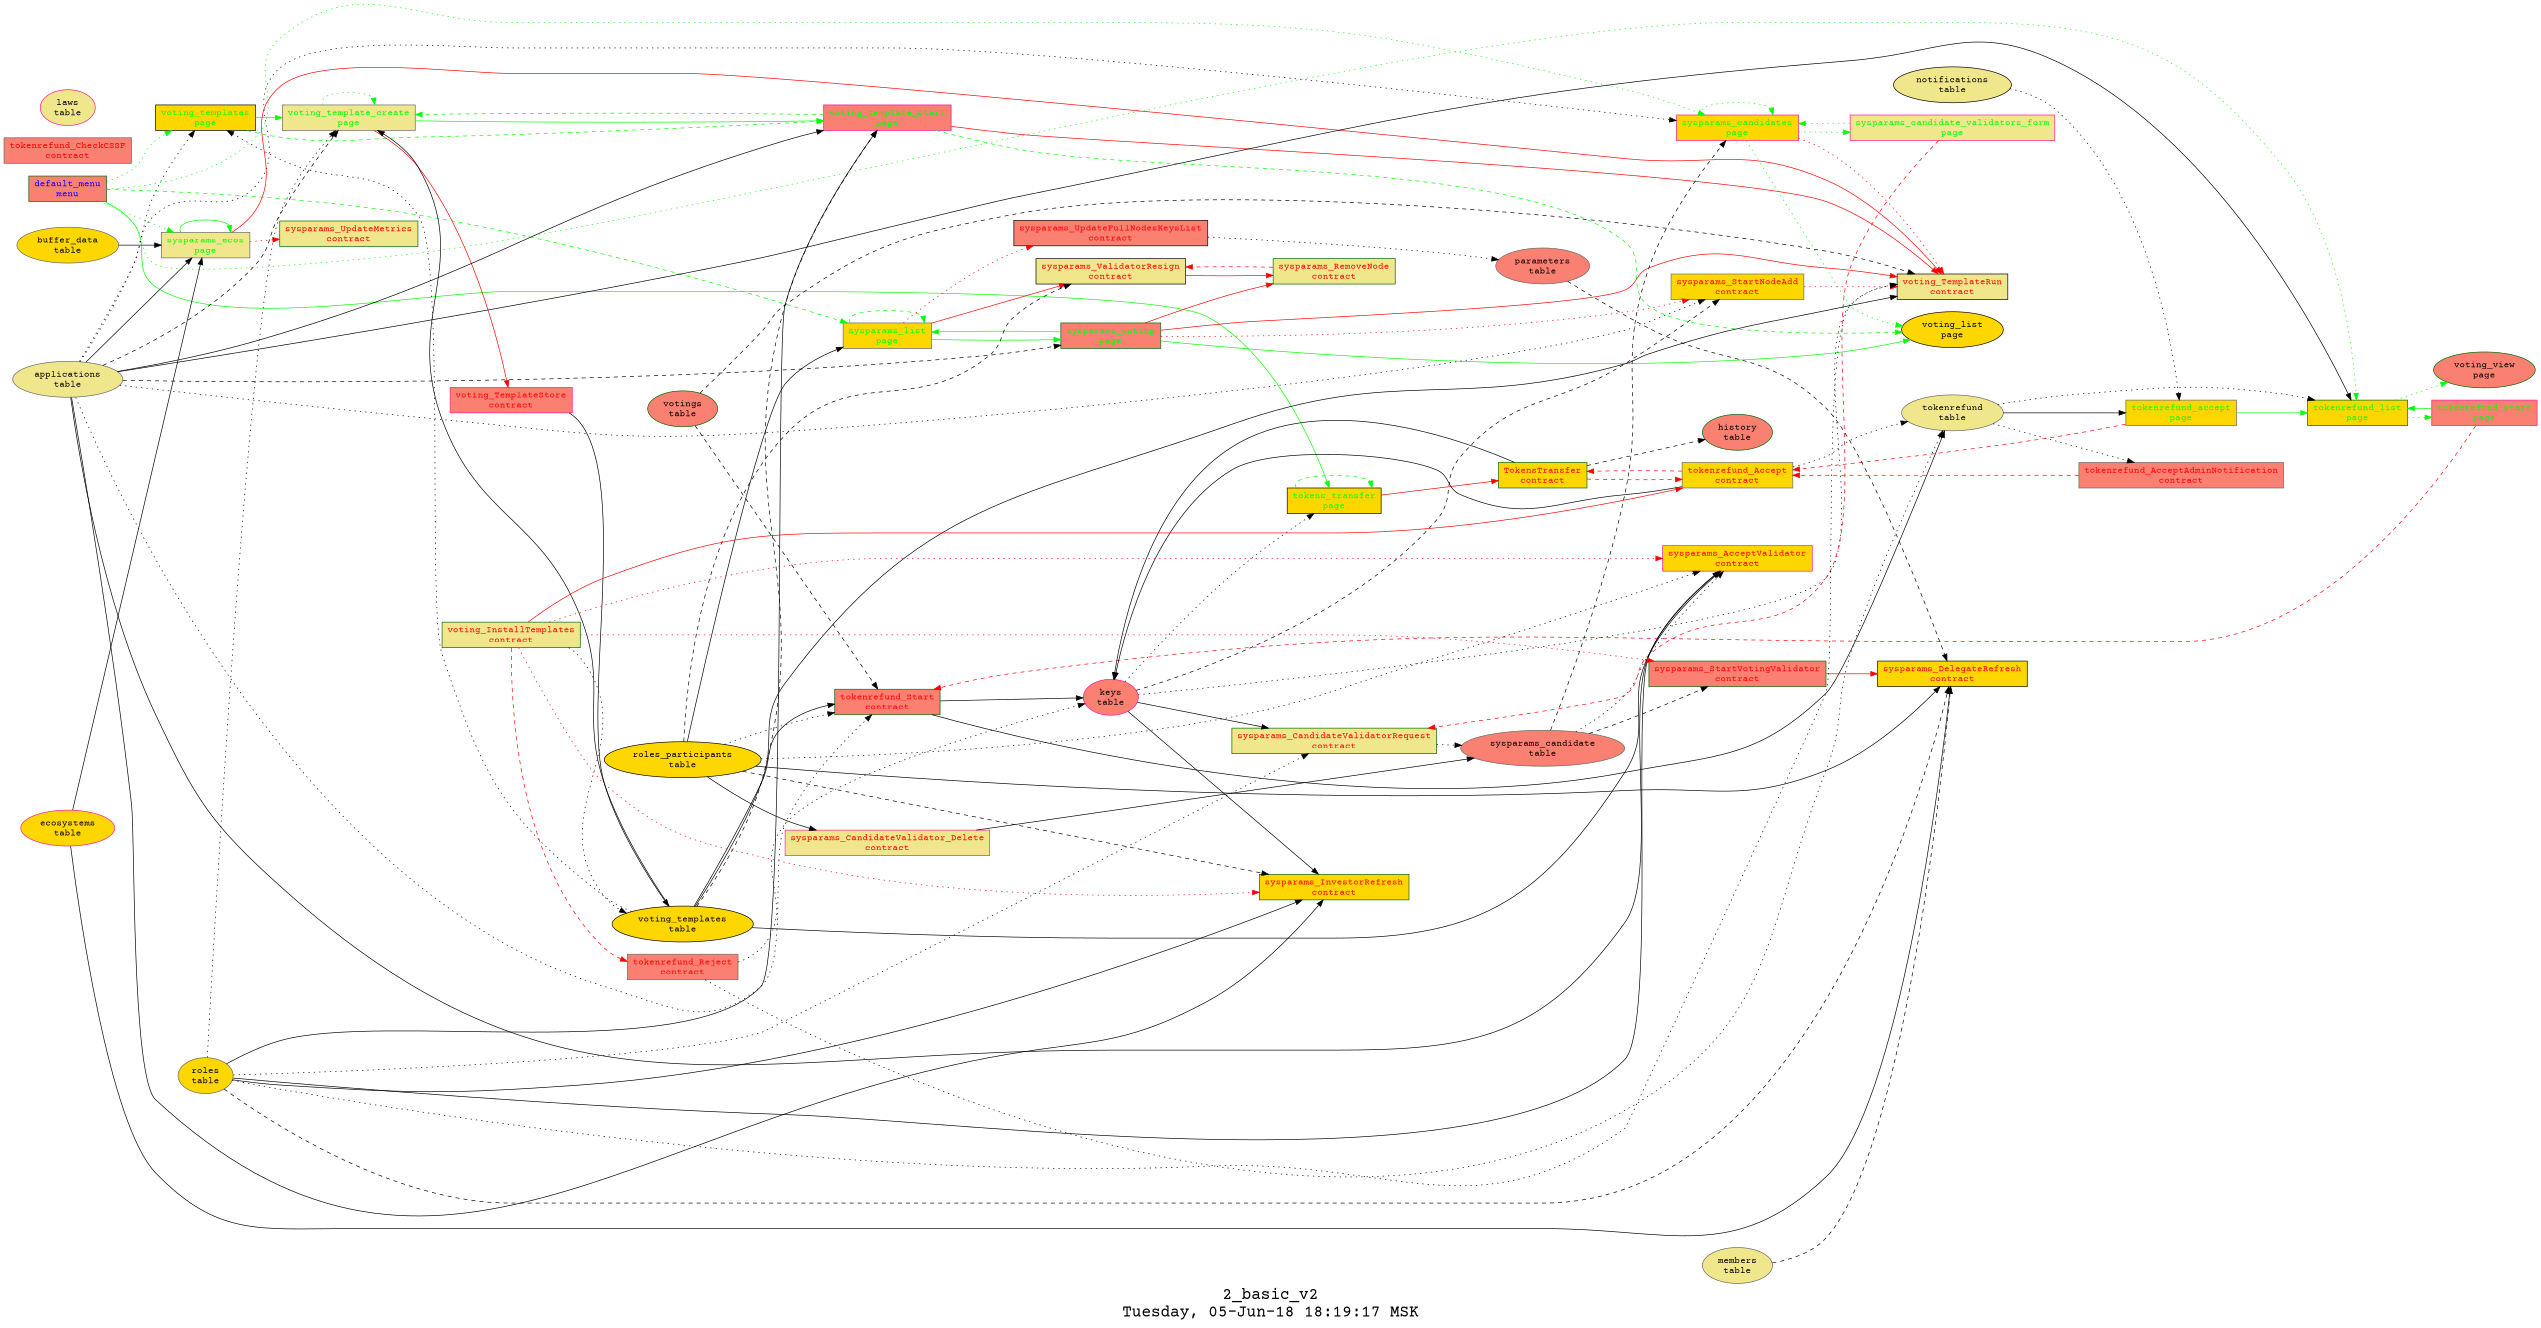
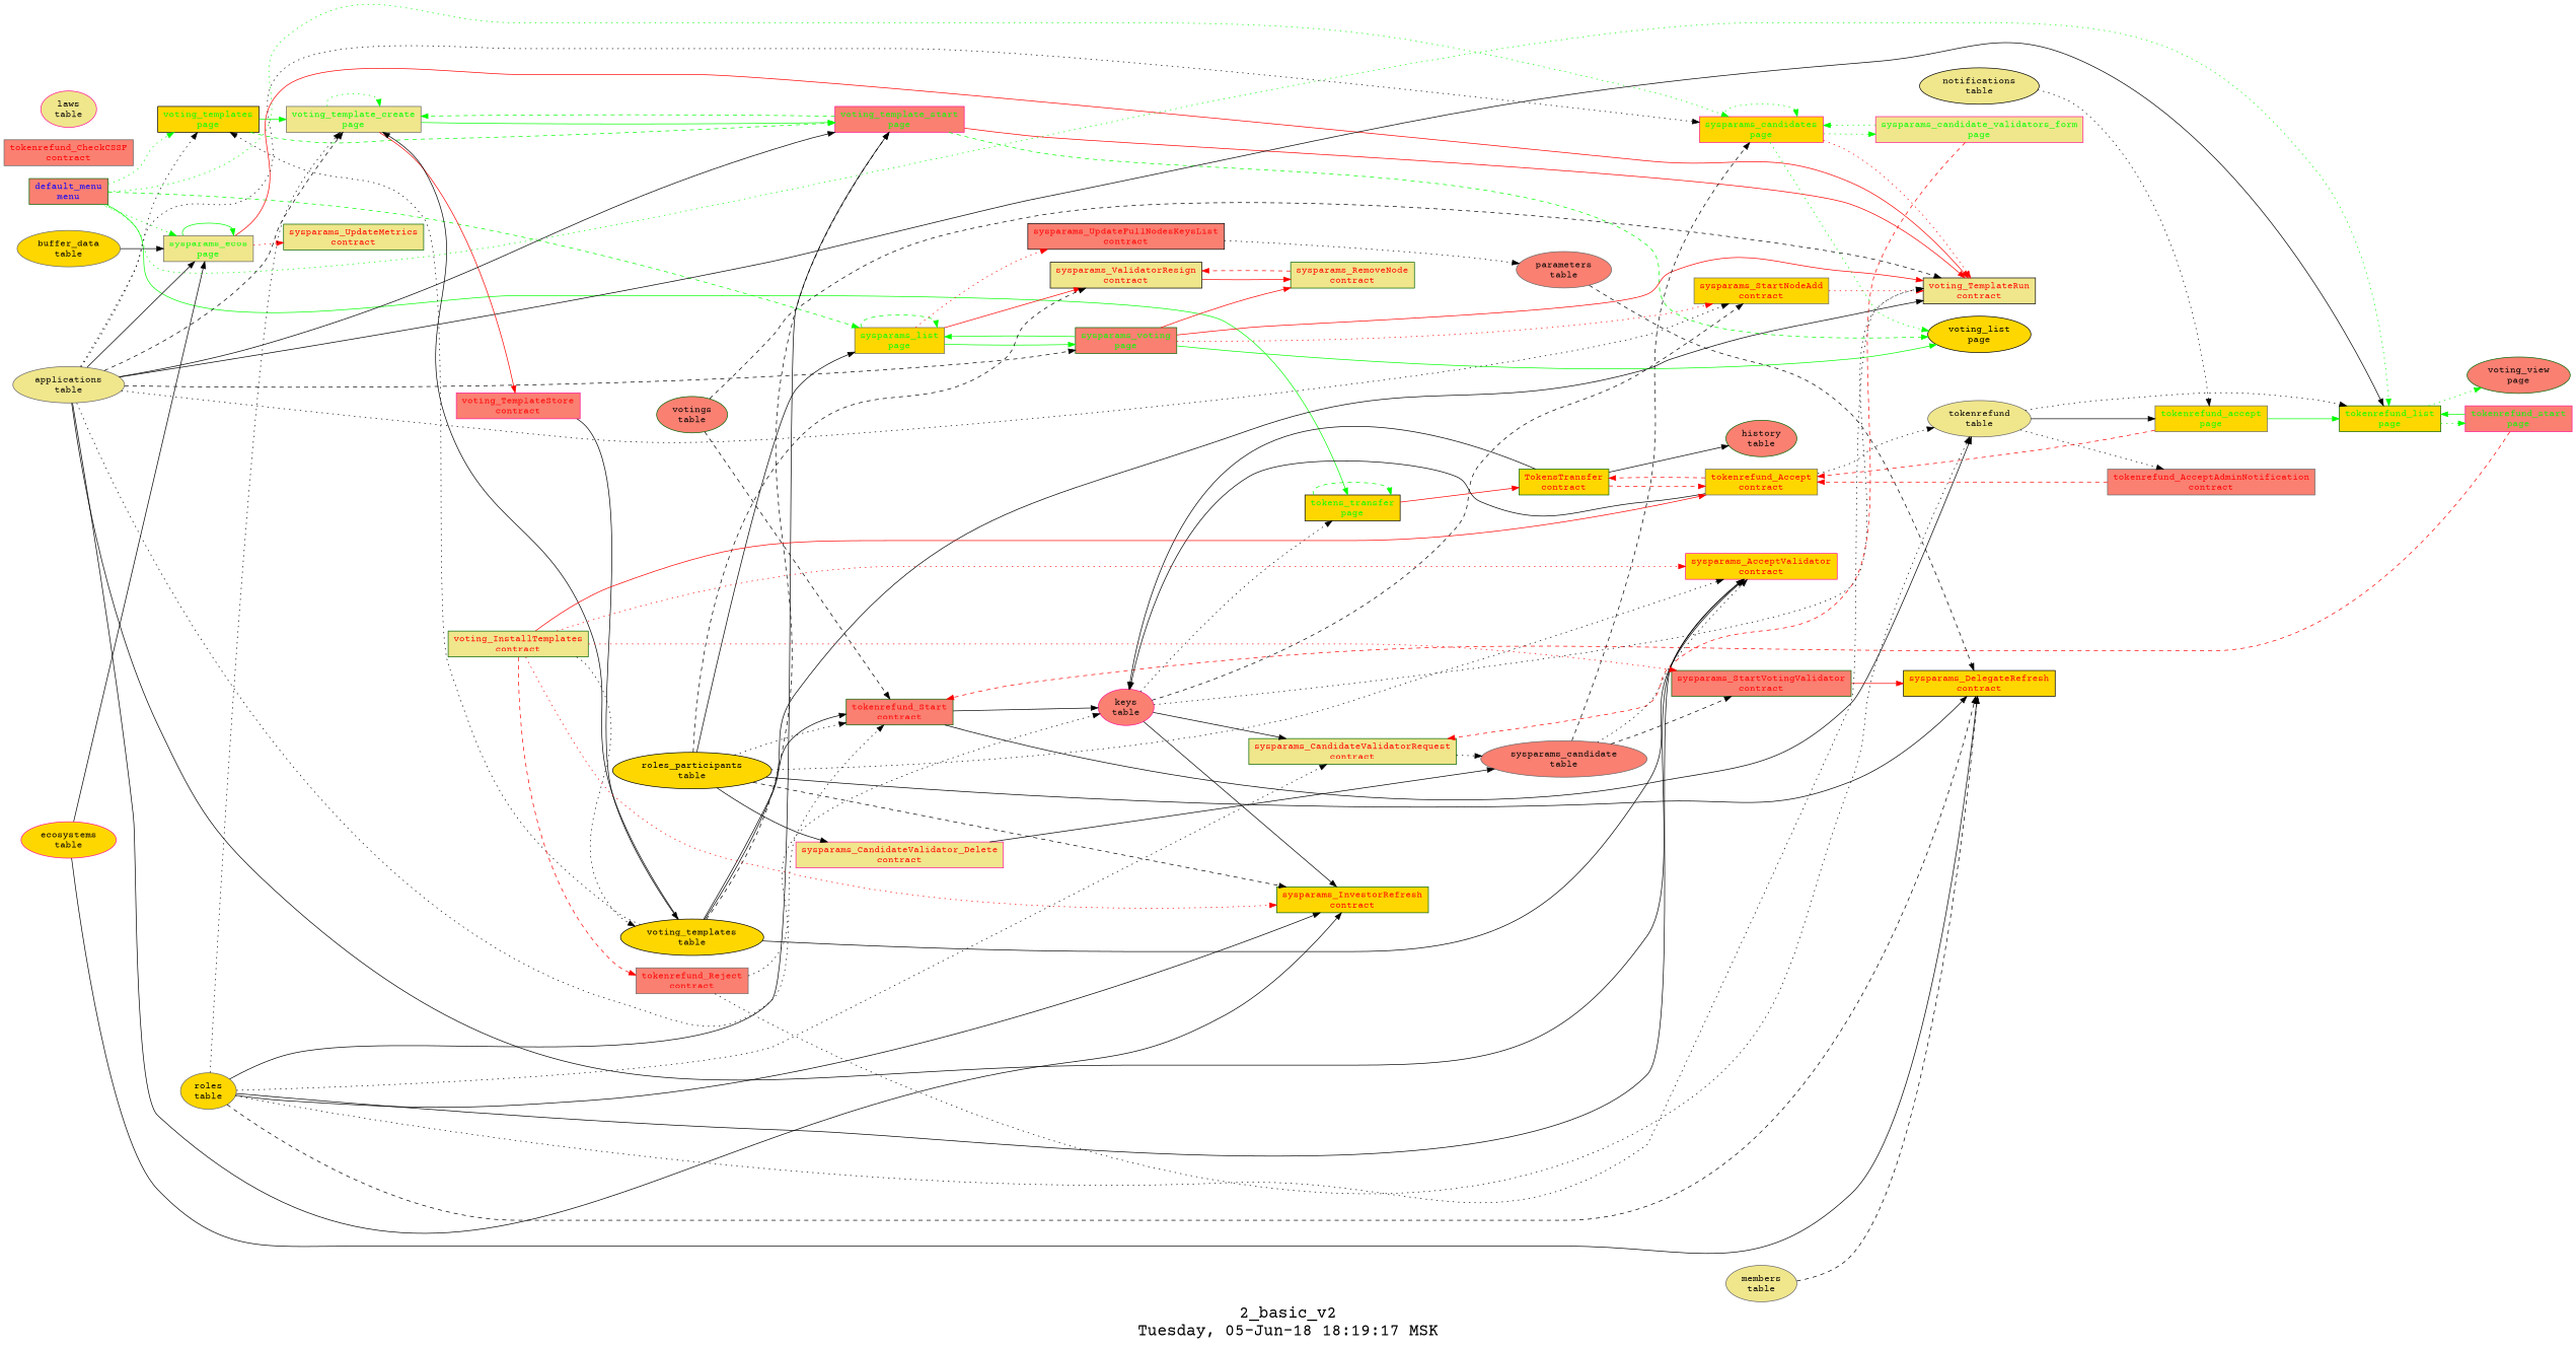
  digraph {
    fontname="Courier Prime"
    fontsize=24
    label="2_basic_v2\nTuesday, 05-Jun-18 18:19:17 MSK"
    nojustify=true
    ordering=out
    rankdir=LR
    node [color=gray40 fillcolor=gold fontcolor=red fontname="Courier Prime" group=contracts shape=record style=filled]
    edge [fontname="Courier Prime" style=solid]
    "default_menu\nmenu" [color=darkgreen fillcolor=salmon fontcolor=blue group=menus]
    "voting_templates\npage" [color=black fontcolor=green group=pages]
    "sysparams_list\npage" [fontcolor=green group=pages]
    "sysparams_candidates\npage" [color=deeppink fontcolor=green group=pages]
    "sysparams_ecos\npage" [fillcolor=khaki fontcolor=green group=pages]
    "tokenrefund_list\npage" [color=darkgreen fontcolor=green group=pages]
    "tokens_transfer\npage" [color=black fontcolor=green group=pages]
    "voting_template_create\npage" [fillcolor=khaki fontcolor=green group=pages]
    "voting_template_start\npage" [color=deeppink fillcolor=salmon fontcolor=green group=pages]
    "sysparams_UpdateFullNodesKeysList\ncontract" [color=black fillcolor=salmon]
    "sysparams_ValidatorResign\ncontract" [color=black fillcolor=khaki]
    "sysparams_voting\npage" [color=darkgreen fillcolor=salmon fontcolor=green group=pages]
    "sysparams_candidate_validators_form\npage" [color=deeppink fillcolor=khaki fontcolor=green group=pages]
    "voting_TemplateRun\ncontract" [color=black fillcolor=khaki]
    "voting_list\npage" [color=black fontcolor="" group="" shape=""]
    "sysparams_UpdateMetrics\ncontract" [color=darkgreen fillcolor=khaki]
    "voting_view\npage" [color=darkgreen fillcolor=salmon fontcolor="" group="" shape=""]
    "tokenrefund_start\npage" [color=deeppink fillcolor=salmon fontcolor=green group=pages]
    "TokensTransfer\ncontract" [color=darkgreen]
    "voting_TemplateStore\ncontract" [color=deeppink fillcolor=salmon]
    "parameters\ntable" [fillcolor=salmon fontcolor="" group="" shape=""]
    "sysparams_RemoveNode\ncontract" [color=darkgreen fillcolor=khaki]
    "sysparams_StartNodeAdd\ncontract"
    "sysparams_CandidateValidatorRequest\ncontract" [color=darkgreen fillcolor=khaki]
    "tokenrefund_Start\ncontract" [color=darkgreen fillcolor=salmon]
    "tokenrefund_Accept\ncontract"
    "keys\ntable" [color=deeppink fillcolor=salmon fontcolor="" group="" shape=""]
    "history\ntable" [color=darkgreen fillcolor=salmon fontcolor="" group="" shape=""]
    "sysparams_candidate\ntable" [fillcolor=salmon group=tables fontcolor="" shape=""]
    "sysparams_AcceptValidator\ncontract" [color=deeppink]
    "sysparams_StartVotingValidator\ncontract" [color=darkgreen fillcolor=salmon]
    "applications\ntable" [fillcolor=khaki fontcolor="" group="" shape=""]
    "sysparams_InvestorRefresh\ncontract" [color=darkgreen]
    "tokenrefund\ntable" [fillcolor=khaki group=tables fontcolor="" shape=""]
    "sysparams_DelegateRefresh\ncontract" [color=black]
    "buffer_data\ntable" [fontcolor="" group="" shape=""]
    "ecosystems\ntable" [color=deeppink fontcolor="" group="" shape=""]
    "roles_participants\ntable" [color=black fontcolor="" group="" shape=""]
    "sysparams_CandidateValidator_Delete\ncontract" [color=deeppink fillcolor=khaki]
    "tokenrefund_accept\npage" [fontcolor=green group=pages]
    "tokenrefund_AcceptAdminNotification\ncontract" [fillcolor=salmon]
    "notifications\ntable" [color=black fillcolor=khaki fontcolor="" group="" shape=""]
    "voting_templates\ntable" [color=black group=tables fontcolor="" shape=""]
    "roles\ntable" [fontcolor="" group="" shape=""]
    "members\ntable" [fillcolor=khaki fontcolor="" group="" shape=""]
    "tokenrefund_CheckCSSF\ncontract" [fillcolor=salmon]
    "tokenrefund_Reject\ncontract" [fillcolor=salmon]
    "votings\ntable" [color=darkgreen fillcolor=salmon fontcolor="" group="" shape=""]
    "voting_InstallTemplates\ncontract" [color=darkgreen fillcolor=khaki]
    "laws\ntable" [color=deeppink fillcolor=khaki group=tables fontcolor="" shape=""]
    "default_menu\nmenu" -> "voting_templates\npage" [color=green style=dotted]
    "default_menu\nmenu" -> "sysparams_list\npage" [color=green style=dashed]
    "default_menu\nmenu" -> "sysparams_candidates\npage" [color=green style=dotted]
    "default_menu\nmenu" -> "sysparams_ecos\npage" [color=green style=dotted]
    "default_menu\nmenu" -> "tokenrefund_list\npage" [color=green style=dotted]
    "default_menu\nmenu" -> "tokens_transfer\npage" [color=green]
    "voting_templates\npage" -> "voting_template_create\npage" [color=green]
    "voting_templates\npage" -> "voting_template_start\npage" [color=green style=dashed]
    "sysparams_list\npage" -> "sysparams_list\npage" [color=green style=dashed]
    "sysparams_list\npage" -> "sysparams_UpdateFullNodesKeysList\ncontract" [color=red style=dotted]
    "sysparams_list\npage" -> "sysparams_ValidatorResign\ncontract" [color=red]
    "sysparams_list\npage" -> "sysparams_voting\npage" [color=green]
    "sysparams_candidates\npage" -> "sysparams_candidates\npage" [color=green style=dotted]
    "sysparams_candidates\npage" -> "sysparams_candidate_validators_form\npage" [color=green style=dotted]
    "sysparams_candidates\npage" -> "voting_TemplateRun\ncontract" [color=red style=dotted]
    "sysparams_candidates\npage" -> "voting_list\npage" [color=green style=dotted]
    "sysparams_ecos\npage" -> "sysparams_ecos\npage" [color=green]
    "sysparams_ecos\npage" -> "voting_TemplateRun\ncontract" [color=red]
    "sysparams_ecos\npage" -> "sysparams_UpdateMetrics\ncontract" [color=red style=dotted]
    "tokenrefund_list\npage" -> "voting_view\npage" [color=green style=dotted]
    "tokenrefund_list\npage" -> "tokenrefund_start\npage" [color=green style=dotted]
    "tokens_transfer\npage" -> "tokens_transfer\npage" [color=green style=dashed]
    "tokens_transfer\npage" -> "TokensTransfer\ncontract" [color=red]
    "voting_template_create\npage" -> "voting_template_create\npage" [color=green style=dotted]
    "voting_template_create\npage" -> "voting_template_start\npage" [color=green]
    "voting_template_create\npage" -> "voting_TemplateStore\ncontract" [color=red]
    "voting_template_start\npage" -> "voting_template_create\npage" [color=green style=dashed]
    "voting_template_start\npage" -> "voting_TemplateRun\ncontract" [color=red]
    "voting_template_start\npage" -> "voting_list\npage" [color=green style=dashed]
    "sysparams_UpdateFullNodesKeysList\ncontract" -> "parameters\ntable" [style=dotted]
    "sysparams_ValidatorResign\ncontract" -> "sysparams_RemoveNode\ncontract" [color=red]
    "sysparams_voting\npage" -> "sysparams_list\npage" [color=green]
    "sysparams_voting\npage" -> "voting_TemplateRun\ncontract" [color=red]
    "sysparams_voting\npage" -> "voting_list\npage" [color=green]
    "sysparams_voting\npage" -> "sysparams_RemoveNode\ncontract" [color=red]
    "sysparams_voting\npage" -> "sysparams_StartNodeAdd\ncontract" [color=red style=dotted]
    "sysparams_candidate_validators_form\npage" -> "sysparams_candidates\npage" [color=green style=dotted]
    "sysparams_candidate_validators_form\npage" -> "sysparams_CandidateValidatorRequest\ncontract" [color=red style=dashed]
    "tokenrefund_start\npage" -> "tokenrefund_list\npage" [color=green]
    "tokenrefund_start\npage" -> "tokenrefund_Start\ncontract" [color=red style=dashed]
    "TokensTransfer\ncontract" -> "tokenrefund_Accept\ncontract" [color=red style=dashed]
    "TokensTransfer\ncontract" -> "keys\ntable"
-   "TokensTransfer\ncontract" -> "history\ntable" [style=dashed]
+   "TokensTransfer\ncontract" -> "history\ntable"
    "voting_TemplateStore\ncontract" -> "voting_templates\ntable"
    "parameters\ntable" -> "sysparams_DelegateRefresh\ncontract" [style=dashed]
    "sysparams_RemoveNode\ncontract" -> "sysparams_ValidatorResign\ncontract" [color=red style=dashed]
    "sysparams_StartNodeAdd\ncontract" -> "voting_TemplateRun\ncontract" [color=red style=dotted]
    "sysparams_CandidateValidatorRequest\ncontract" -> "sysparams_candidate\ntable" [style=dotted]
    "tokenrefund_Start\ncontract" -> "keys\ntable"
    "tokenrefund_Start\ncontract" -> "tokenrefund\ntable"
    "tokenrefund_Accept\ncontract" -> "TokensTransfer\ncontract" [color=red style=dashed]
    "tokenrefund_Accept\ncontract" -> "keys\ntable"
    "tokenrefund_Accept\ncontract" -> "tokenrefund\ntable" [style=dotted]
    "keys\ntable" -> "tokens_transfer\npage" [style=dotted]
    "keys\ntable" -> "voting_TemplateRun\ncontract" [style=dotted]
    "keys\ntable" -> "sysparams_StartNodeAdd\ncontract" [style=dashed]
    "keys\ntable" -> "sysparams_CandidateValidatorRequest\ncontract"
    "keys\ntable" -> "sysparams_InvestorRefresh\ncontract"
    "sysparams_candidate\ntable" -> "sysparams_candidates\npage" [style=dashed]
    "sysparams_candidate\ntable" -> "sysparams_AcceptValidator\ncontract" [style=dotted]
    "sysparams_candidate\ntable" -> "sysparams_StartVotingValidator\ncontract" [style=dashed]
    "sysparams_StartVotingValidator\ncontract" -> "sysparams_DelegateRefresh\ncontract" [color=red]
    "applications\ntable" -> "voting_templates\npage" [style=dotted]
    "applications\ntable" -> "sysparams_candidates\npage" [style=dotted]
    "applications\ntable" -> "sysparams_ecos\npage"
    "applications\ntable" -> "tokenrefund_list\npage"
    "applications\ntable" -> "voting_template_create\npage" [style=dashed]
    "applications\ntable" -> "voting_template_start\npage"
    "applications\ntable" -> "sysparams_voting\npage" [style=dashed]
    "applications\ntable" -> "sysparams_StartNodeAdd\ncontract" [style=dotted]
    "applications\ntable" -> "tokenrefund_Start\ncontract" [style=dotted]
    "applications\ntable" -> "sysparams_AcceptValidator\ncontract"
    "applications\ntable" -> "sysparams_InvestorRefresh\ncontract"
    "tokenrefund\ntable" -> "tokenrefund_list\npage" [style=dotted]
    "tokenrefund\ntable" -> "tokenrefund_accept\npage"
    "tokenrefund\ntable" -> "tokenrefund_AcceptAdminNotification\ncontract" [style=dotted]
    "buffer_data\ntable" -> "sysparams_ecos\npage"
    "ecosystems\ntable" -> "sysparams_ecos\npage"
    "ecosystems\ntable" -> "sysparams_DelegateRefresh\ncontract"
    "roles_participants\ntable" -> "sysparams_list\npage"
    "roles_participants\ntable" -> "sysparams_ValidatorResign\ncontract" [style=dashed]
    "roles_participants\ntable" -> "tokenrefund_Start\ncontract" [style=dotted]
    "roles_participants\ntable" -> "sysparams_AcceptValidator\ncontract" [style=dotted]
    "roles_participants\ntable" -> "sysparams_InvestorRefresh\ncontract" [style=dashed]
    "roles_participants\ntable" -> "sysparams_DelegateRefresh\ncontract"
    "roles_participants\ntable" -> "sysparams_CandidateValidator_Delete\ncontract"
    "sysparams_CandidateValidator_Delete\ncontract" -> "sysparams_candidate\ntable"
    "tokenrefund_accept\npage" -> "tokenrefund_list\npage" [color=green]
    "tokenrefund_accept\npage" -> "tokenrefund_Accept\ncontract" [color=red style=dashed]
    "tokenrefund_AcceptAdminNotification\ncontract" -> "tokenrefund_Accept\ncontract" [color=red style=dashed]
    "notifications\ntable" -> "tokenrefund_accept\npage" [style=dotted]
    "voting_templates\ntable" -> "voting_templates\npage" [style=dotted]
    "voting_templates\ntable" -> "voting_template_create\npage"
    "voting_templates\ntable" -> "voting_template_start\npage" [style=dashed]
    "voting_templates\ntable" -> "voting_TemplateRun\ncontract"
    "voting_templates\ntable" -> "tokenrefund_Start\ncontract"
    "voting_templates\ntable" -> "sysparams_AcceptValidator\ncontract"
    "roles\ntable" -> "voting_template_create\npage" [style=dotted]
    "roles\ntable" -> "voting_template_start\npage"
    "roles\ntable" -> "voting_TemplateRun\ncontract" [style=dotted]
    "roles\ntable" -> "sysparams_CandidateValidatorRequest\ncontract" [style=dotted]
    "roles\ntable" -> "sysparams_AcceptValidator\ncontract"
    "roles\ntable" -> "sysparams_InvestorRefresh\ncontract"
    "roles\ntable" -> "sysparams_DelegateRefresh\ncontract" [style=dashed]
    "members\ntable" -> "sysparams_DelegateRefresh\ncontract" [style=dashed]
    "tokenrefund_Reject\ncontract" -> "keys\ntable" [style=dotted]
    "tokenrefund_Reject\ncontract" -> "tokenrefund\ntable" [style=dotted]
    "votings\ntable" -> "voting_TemplateRun\ncontract" [style=dashed]
    "votings\ntable" -> "tokenrefund_Start\ncontract" [style=dashed]
    "voting_InstallTemplates\ncontract" -> "tokenrefund_Accept\ncontract" [color=red]
    "voting_InstallTemplates\ncontract" -> "sysparams_AcceptValidator\ncontract" [color=red style=dotted]
    "voting_InstallTemplates\ncontract" -> "sysparams_StartVotingValidator\ncontract" [color=red style=dotted]
    "voting_InstallTemplates\ncontract" -> "sysparams_InvestorRefresh\ncontract" [color=red style=dotted]
    "voting_InstallTemplates\ncontract" -> "voting_templates\ntable" [style=dotted]
    "voting_InstallTemplates\ncontract" -> "tokenrefund_Reject\ncontract" [color=red style=dashed]
  }
